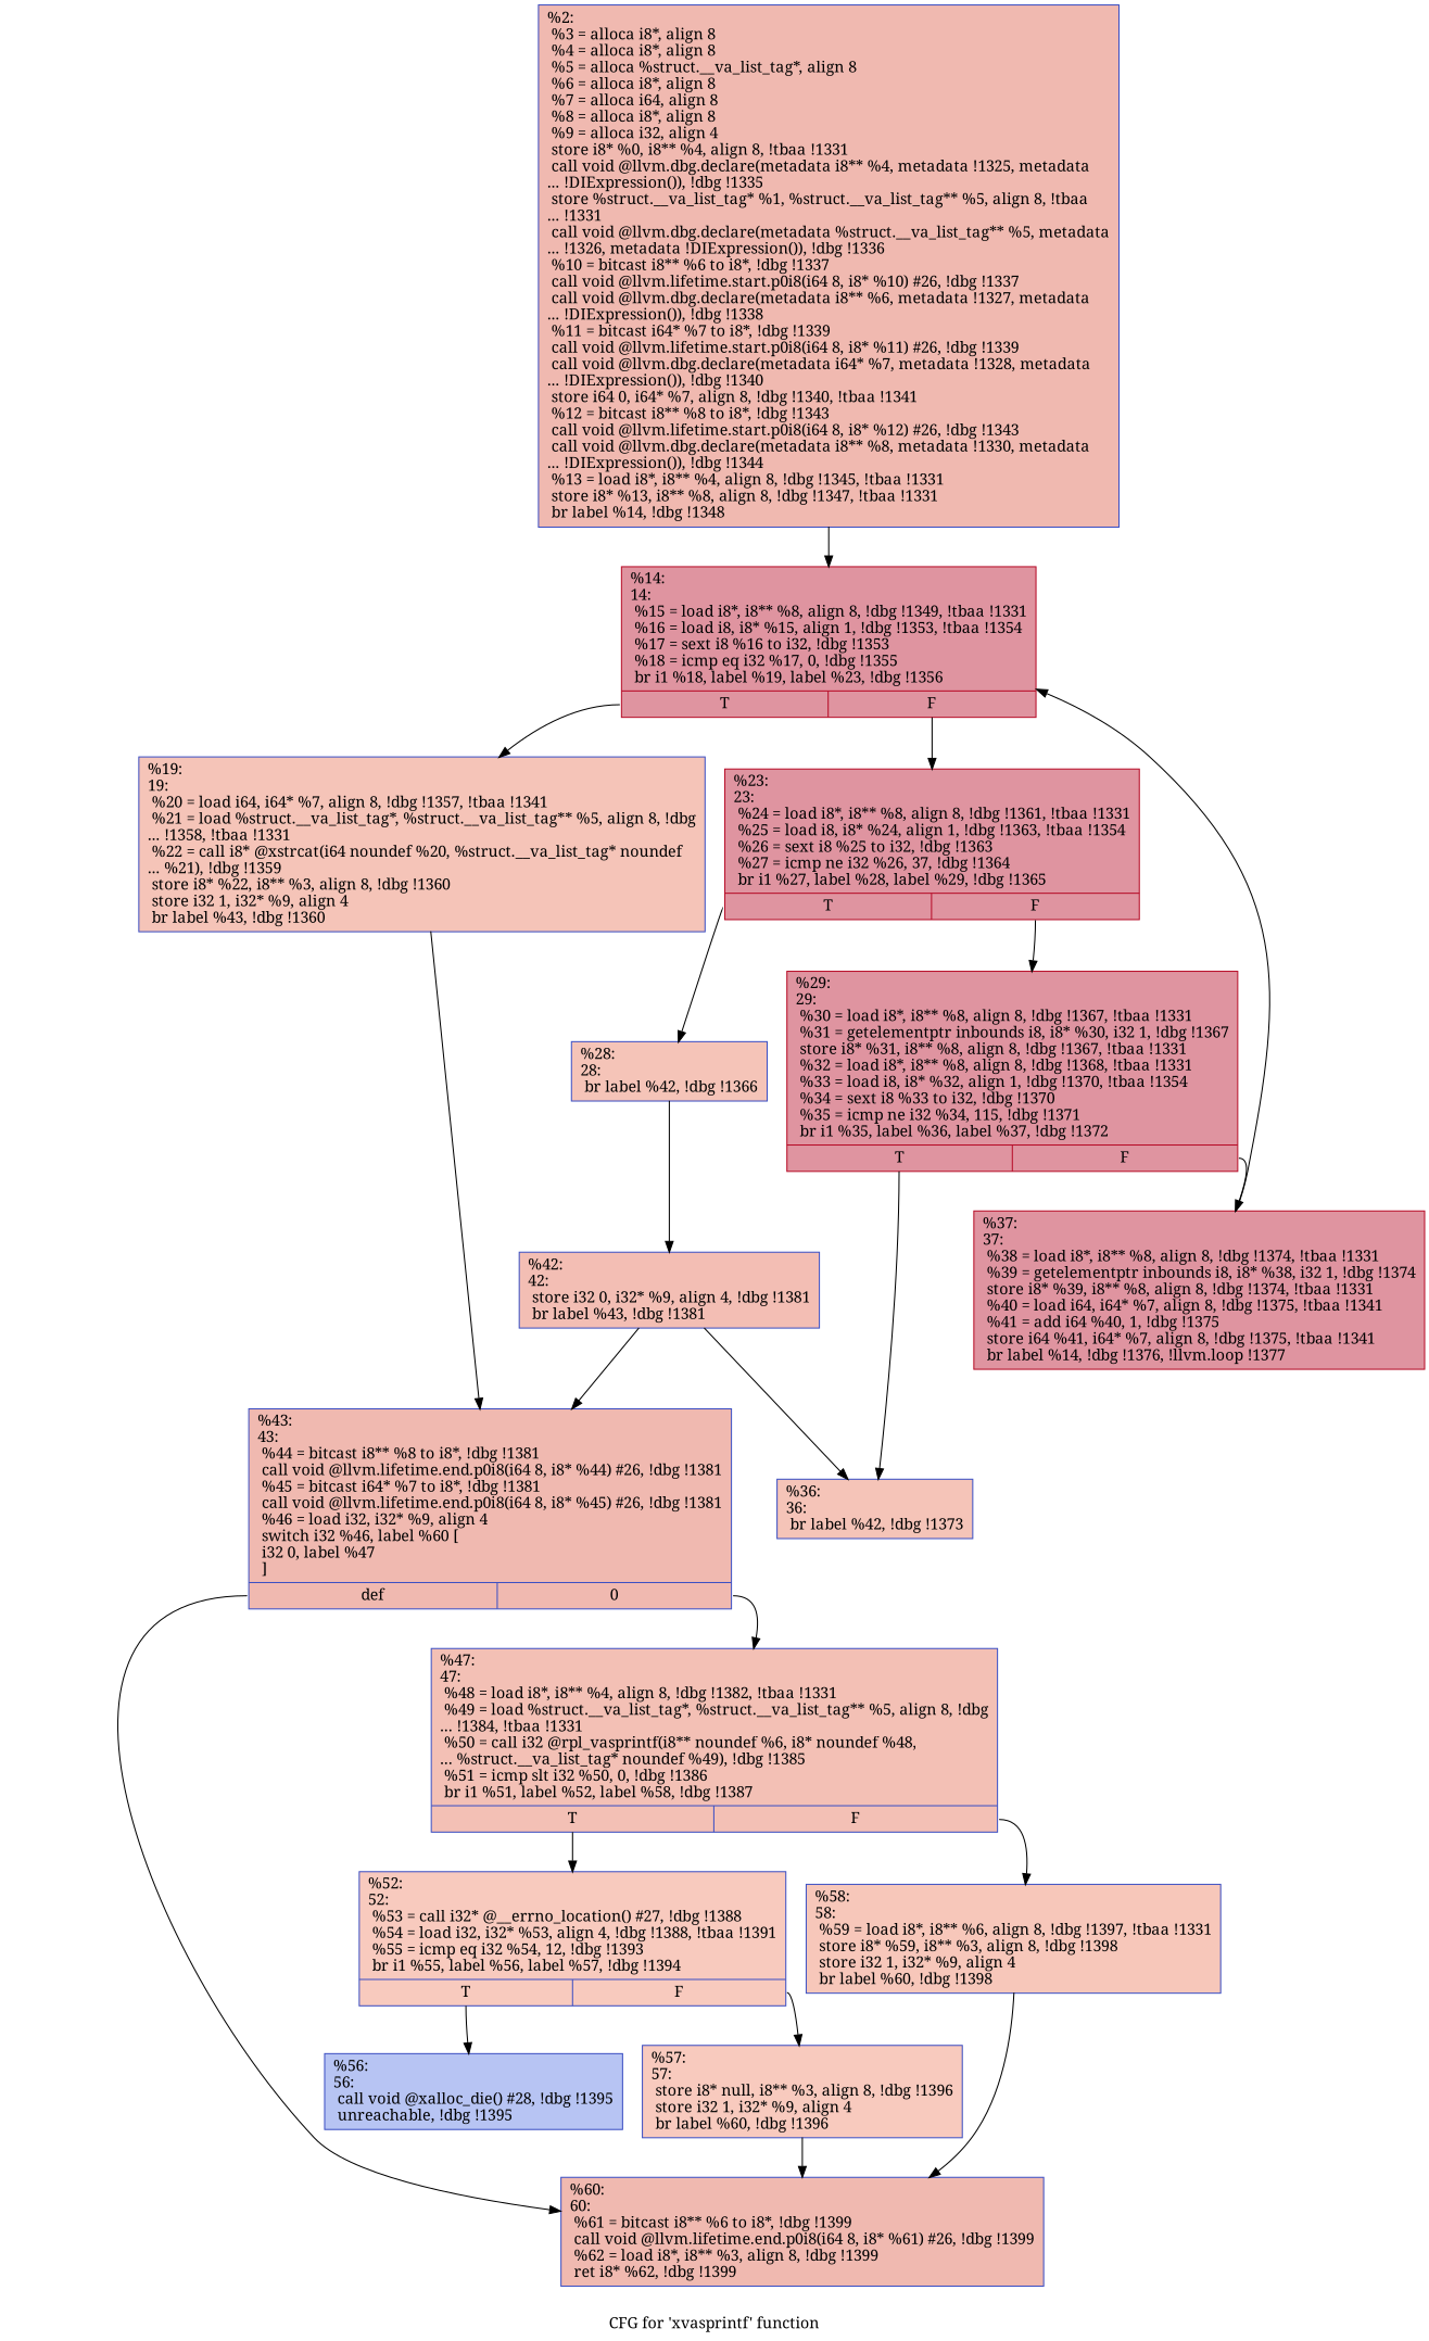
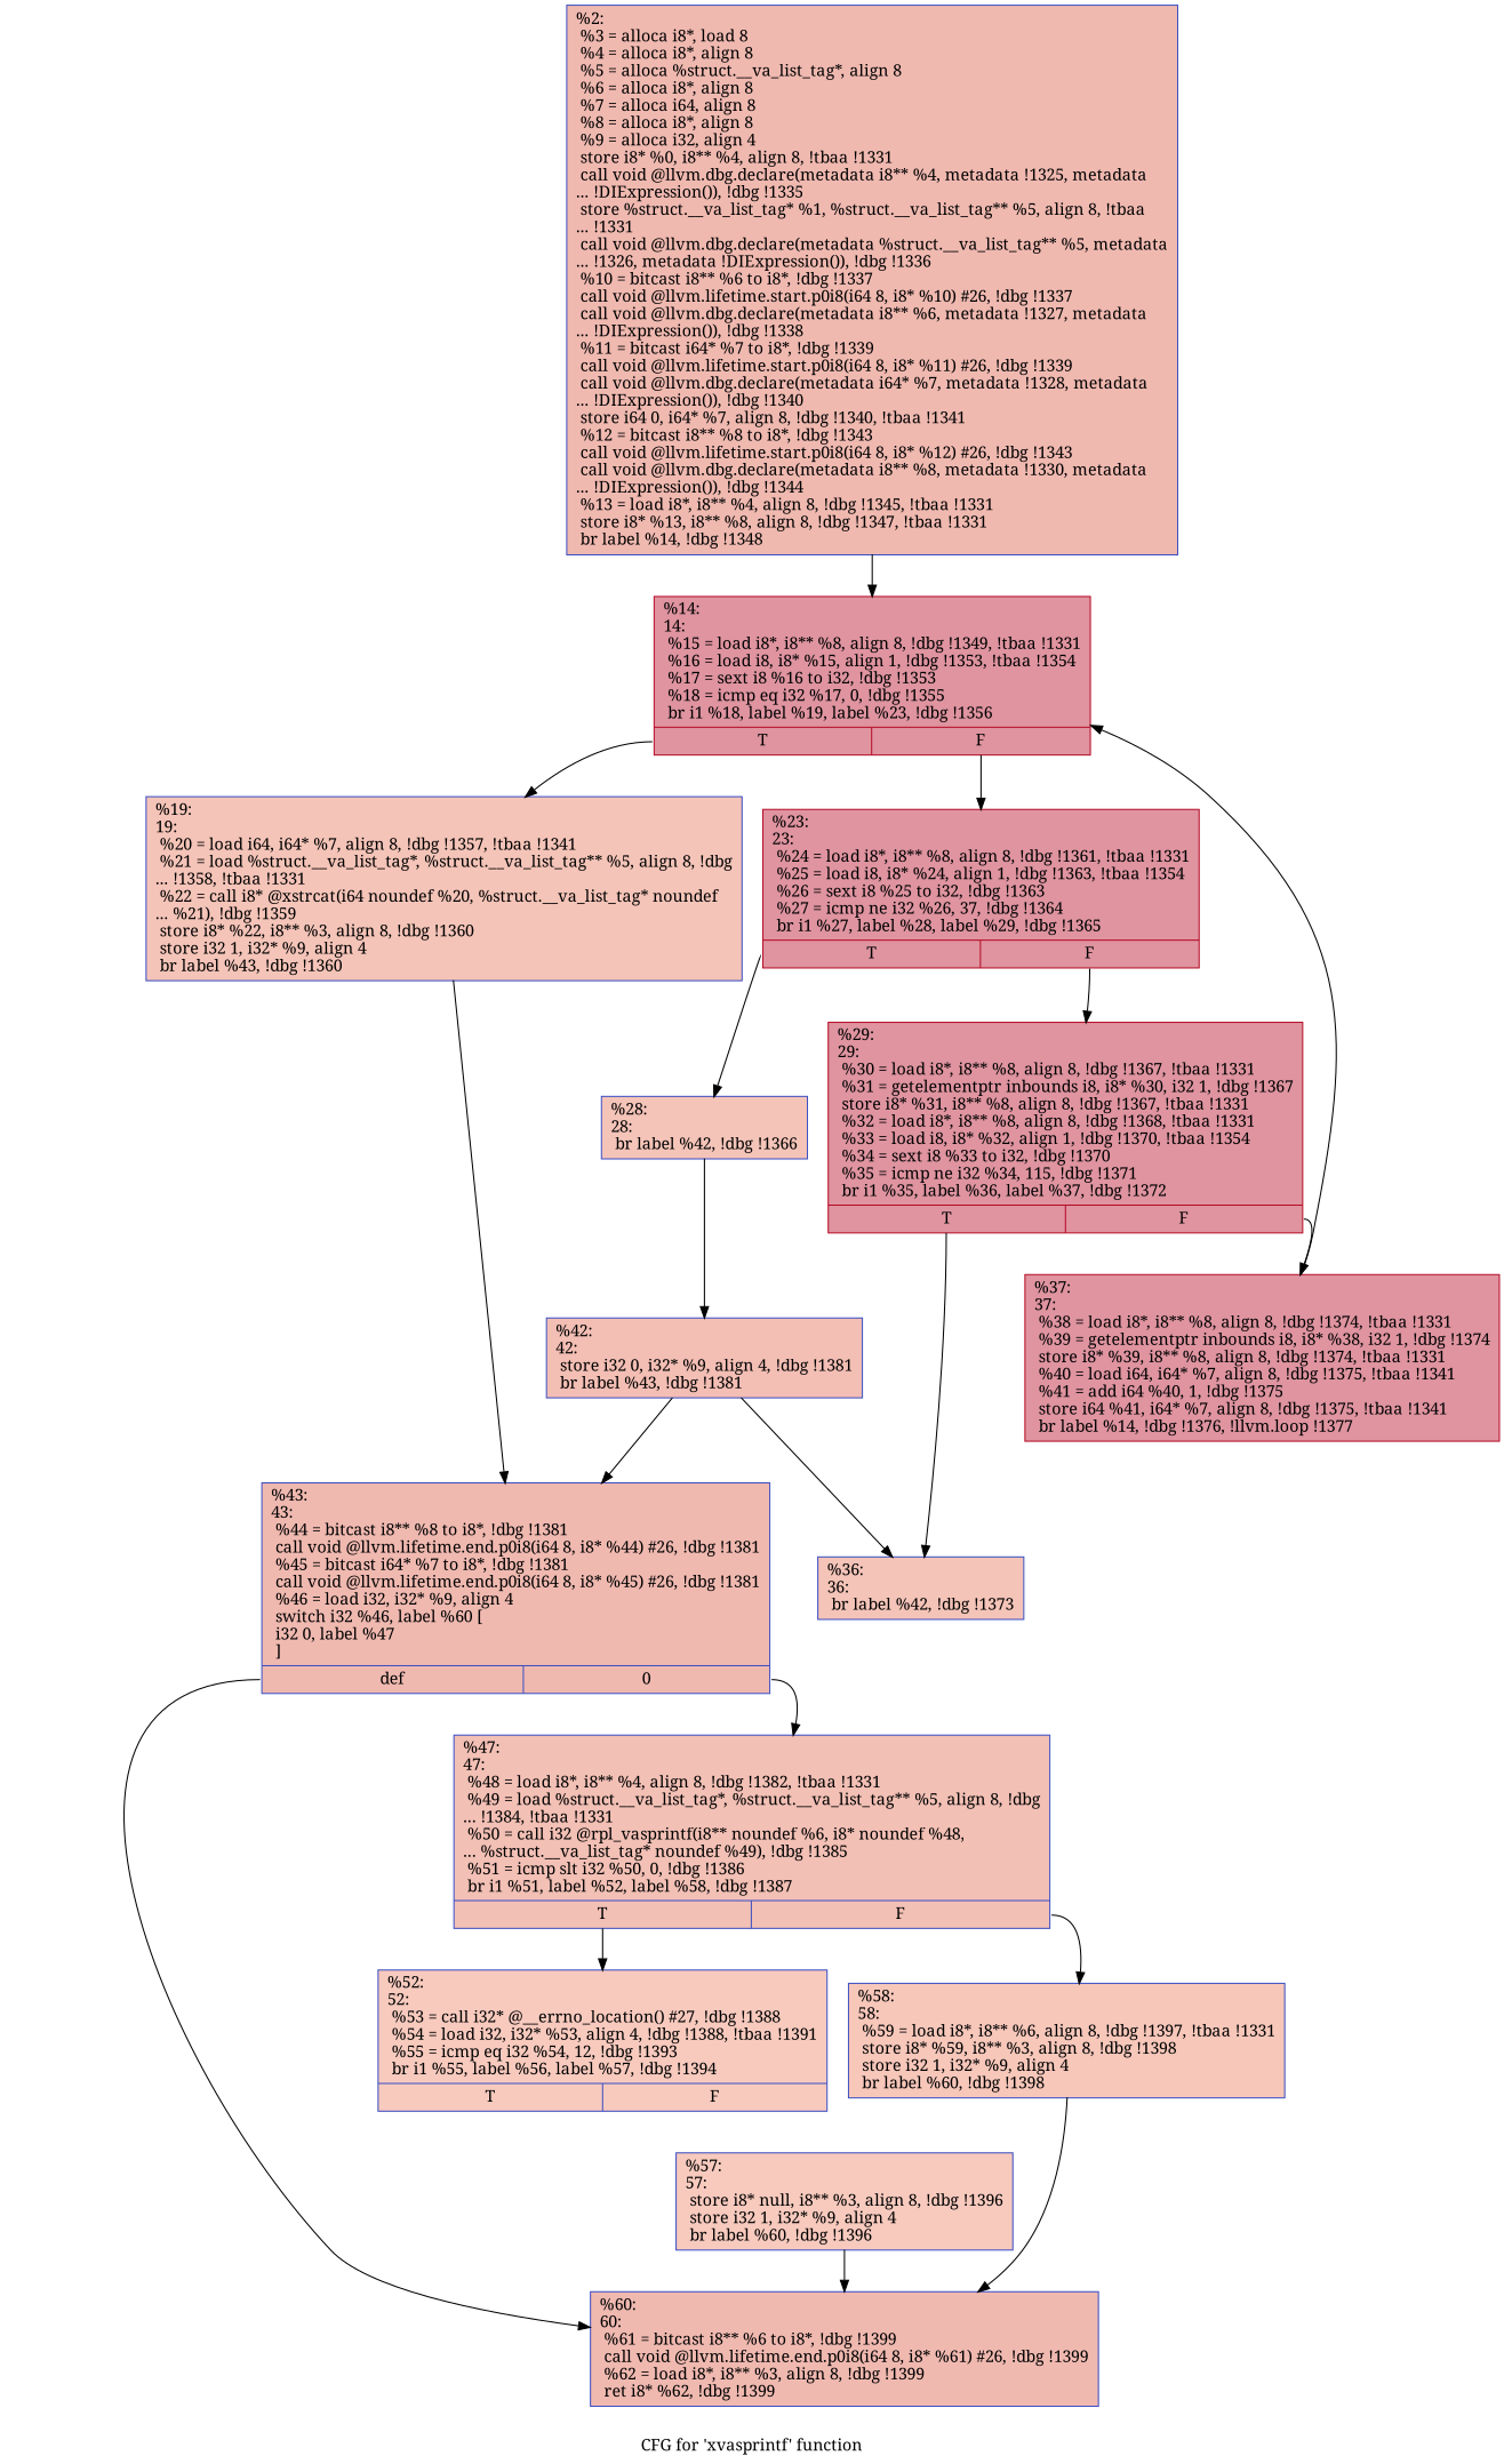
  digraph {
    fontname="Noto Serif"
    label="CFG for 'xvasprintf' function"
    node [color="#3d50c3ff" fillcolor="#b70d2870" fontname="Noto Serif" shape=record style=filled]
    edge [fontname="Noto Serif"]
-   n1 [fillcolor="#de614d70" label="{%2:\l  %3 = alloca i8*, align 8\l  %4 = alloca i8*, align 8\l  %5 = alloca %struct.__va_list_tag*, align 8\l  %6 = alloca i8*, align 8\l  %7 = alloca i64, align 8\l  %8 = alloca i8*, align 8\l  %9 = alloca i32, align 4\l  store i8* %0, i8** %4, align 8, !tbaa !1331\l  call void @llvm.dbg.declare(metadata i8** %4, metadata !1325, metadata\l... !DIExpression()), !dbg !1335\l  store %struct.__va_list_tag* %1, %struct.__va_list_tag** %5, align 8, !tbaa\l... !1331\l  call void @llvm.dbg.declare(metadata %struct.__va_list_tag** %5, metadata\l... !1326, metadata !DIExpression()), !dbg !1336\l  %10 = bitcast i8** %6 to i8*, !dbg !1337\l  call void @llvm.lifetime.start.p0i8(i64 8, i8* %10) #26, !dbg !1337\l  call void @llvm.dbg.declare(metadata i8** %6, metadata !1327, metadata\l... !DIExpression()), !dbg !1338\l  %11 = bitcast i64* %7 to i8*, !dbg !1339\l  call void @llvm.lifetime.start.p0i8(i64 8, i8* %11) #26, !dbg !1339\l  call void @llvm.dbg.declare(metadata i64* %7, metadata !1328, metadata\l... !DIExpression()), !dbg !1340\l  store i64 0, i64* %7, align 8, !dbg !1340, !tbaa !1341\l  %12 = bitcast i8** %8 to i8*, !dbg !1343\l  call void @llvm.lifetime.start.p0i8(i64 8, i8* %12) #26, !dbg !1343\l  call void @llvm.dbg.declare(metadata i8** %8, metadata !1330, metadata\l... !DIExpression()), !dbg !1344\l  %13 = load i8*, i8** %4, align 8, !dbg !1345, !tbaa !1331\l  store i8* %13, i8** %8, align 8, !dbg !1347, !tbaa !1331\l  br label %14, !dbg !1348\l}"]
+   n1 [fillcolor="#de614d70" label="{%2:\l  %3 = alloca i8*, load 8\l  %4 = alloca i8*, align 8\l  %5 = alloca %struct.__va_list_tag*, align 8\l  %6 = alloca i8*, align 8\l  %7 = alloca i64, align 8\l  %8 = alloca i8*, align 8\l  %9 = alloca i32, align 4\l  store i8* %0, i8** %4, align 8, !tbaa !1331\l  call void @llvm.dbg.declare(metadata i8** %4, metadata !1325, metadata\l... !DIExpression()), !dbg !1335\l  store %struct.__va_list_tag* %1, %struct.__va_list_tag** %5, align 8, !tbaa\l... !1331\l  call void @llvm.dbg.declare(metadata %struct.__va_list_tag** %5, metadata\l... !1326, metadata !DIExpression()), !dbg !1336\l  %10 = bitcast i8** %6 to i8*, !dbg !1337\l  call void @llvm.lifetime.start.p0i8(i64 8, i8* %10) #26, !dbg !1337\l  call void @llvm.dbg.declare(metadata i8** %6, metadata !1327, metadata\l... !DIExpression()), !dbg !1338\l  %11 = bitcast i64* %7 to i8*, !dbg !1339\l  call void @llvm.lifetime.start.p0i8(i64 8, i8* %11) #26, !dbg !1339\l  call void @llvm.dbg.declare(metadata i64* %7, metadata !1328, metadata\l... !DIExpression()), !dbg !1340\l  store i64 0, i64* %7, align 8, !dbg !1340, !tbaa !1341\l  %12 = bitcast i8** %8 to i8*, !dbg !1343\l  call void @llvm.lifetime.start.p0i8(i64 8, i8* %12) #26, !dbg !1343\l  call void @llvm.dbg.declare(metadata i8** %8, metadata !1330, metadata\l... !DIExpression()), !dbg !1344\l  %13 = load i8*, i8** %4, align 8, !dbg !1345, !tbaa !1331\l  store i8* %13, i8** %8, align 8, !dbg !1347, !tbaa !1331\l  br label %14, !dbg !1348\l}"]
    n2 [color="#b70d28ff" label="{%14:\l14:                                               \l  %15 = load i8*, i8** %8, align 8, !dbg !1349, !tbaa !1331\l  %16 = load i8, i8* %15, align 1, !dbg !1353, !tbaa !1354\l  %17 = sext i8 %16 to i32, !dbg !1353\l  %18 = icmp eq i32 %17, 0, !dbg !1355\l  br i1 %18, label %19, label %23, !dbg !1356\l|{<s0>T|<s1>F}}"]
    n3 [fillcolor="#e97a5f70" label="{%19:\l19:                                               \l  %20 = load i64, i64* %7, align 8, !dbg !1357, !tbaa !1341\l  %21 = load %struct.__va_list_tag*, %struct.__va_list_tag** %5, align 8, !dbg\l... !1358, !tbaa !1331\l  %22 = call i8* @xstrcat(i64 noundef %20, %struct.__va_list_tag* noundef\l... %21), !dbg !1359\l  store i8* %22, i8** %3, align 8, !dbg !1360\l  store i32 1, i32* %9, align 4\l  br label %43, !dbg !1360\l}"]
    n4 [color="#b70d28ff" label="{%23:\l23:                                               \l  %24 = load i8*, i8** %8, align 8, !dbg !1361, !tbaa !1331\l  %25 = load i8, i8* %24, align 1, !dbg !1363, !tbaa !1354\l  %26 = sext i8 %25 to i32, !dbg !1363\l  %27 = icmp ne i32 %26, 37, !dbg !1364\l  br i1 %27, label %28, label %29, !dbg !1365\l|{<s0>T|<s1>F}}"]
    n5 [fillcolor="#de614d70" label="{%43:\l43:                                               \l  %44 = bitcast i8** %8 to i8*, !dbg !1381\l  call void @llvm.lifetime.end.p0i8(i64 8, i8* %44) #26, !dbg !1381\l  %45 = bitcast i64* %7 to i8*, !dbg !1381\l  call void @llvm.lifetime.end.p0i8(i64 8, i8* %45) #26, !dbg !1381\l  %46 = load i32, i32* %9, align 4\l  switch i32 %46, label %60 [\l    i32 0, label %47\l  ]\l|{<s0>def|<s1>0}}"]
    n6 [fillcolor="#e97a5f70" label="{%28:\l28:                                               \l  br label %42, !dbg !1366\l}"]
    n7 [color="#b70d28ff" label="{%29:\l29:                                               \l  %30 = load i8*, i8** %8, align 8, !dbg !1367, !tbaa !1331\l  %31 = getelementptr inbounds i8, i8* %30, i32 1, !dbg !1367\l  store i8* %31, i8** %8, align 8, !dbg !1367, !tbaa !1331\l  %32 = load i8*, i8** %8, align 8, !dbg !1368, !tbaa !1331\l  %33 = load i8, i8* %32, align 1, !dbg !1370, !tbaa !1354\l  %34 = sext i8 %33 to i32, !dbg !1370\l  %35 = icmp ne i32 %34, 115, !dbg !1371\l  br i1 %35, label %36, label %37, !dbg !1372\l|{<s0>T|<s1>F}}"]
    n8 [fillcolor="#de614d70" label="{%60:\l60:                                               \l  %61 = bitcast i8** %6 to i8*, !dbg !1399\l  call void @llvm.lifetime.end.p0i8(i64 8, i8* %61) #26, !dbg !1399\l  %62 = load i8*, i8** %3, align 8, !dbg !1399\l  ret i8* %62, !dbg !1399\l}"]
    n9 [fillcolor="#e5705870" label="{%47:\l47:                                               \l  %48 = load i8*, i8** %4, align 8, !dbg !1382, !tbaa !1331\l  %49 = load %struct.__va_list_tag*, %struct.__va_list_tag** %5, align 8, !dbg\l... !1384, !tbaa !1331\l  %50 = call i32 @rpl_vasprintf(i8** noundef %6, i8* noundef %48,\l... %struct.__va_list_tag* noundef %49), !dbg !1385\l  %51 = icmp slt i32 %50, 0, !dbg !1386\l  br i1 %51, label %52, label %58, !dbg !1387\l|{<s0>T|<s1>F}}"]
    n10 [fillcolor="#e36c5570" label="{%42:\l42:                                               \l  store i32 0, i32* %9, align 4, !dbg !1381\l  br label %43, !dbg !1381\l}"]
    n11 [fillcolor="#e97a5f70" label="{%36:\l36:                                               \l  br label %42, !dbg !1373\l}"]
    n12 [color="#b70d28ff" label="{%37:\l37:                                               \l  %38 = load i8*, i8** %8, align 8, !dbg !1374, !tbaa !1331\l  %39 = getelementptr inbounds i8, i8* %38, i32 1, !dbg !1374\l  store i8* %39, i8** %8, align 8, !dbg !1374, !tbaa !1331\l  %40 = load i64, i64* %7, align 8, !dbg !1375, !tbaa !1341\l  %41 = add i64 %40, 1, !dbg !1375\l  store i64 %41, i64* %7, align 8, !dbg !1375, !tbaa !1341\l  br label %14, !dbg !1376, !llvm.loop !1377\l}"]
    n13 [fillcolor="#ef886b70" label="{%52:\l52:                                               \l  %53 = call i32* @__errno_location() #27, !dbg !1388\l  %54 = load i32, i32* %53, align 4, !dbg !1388, !tbaa !1391\l  %55 = icmp eq i32 %54, 12, !dbg !1393\l  br i1 %55, label %56, label %57, !dbg !1394\l|{<s0>T|<s1>F}}"]
    n14 [fillcolor="#ec7f6370" label="{%58:\l58:                                               \l  %59 = load i8*, i8** %6, align 8, !dbg !1397, !tbaa !1331\l  store i8* %59, i8** %3, align 8, !dbg !1398\l  store i32 1, i32* %9, align 4\l  br label %60, !dbg !1398\l}"]
-   n15 [fillcolor="#5b7ae570" label="{%56:\l56:                                               \l  call void @xalloc_die() #28, !dbg !1395\l  unreachable, !dbg !1395\l}"]
    n16 [fillcolor="#ef886b70" label="{%57:\l57:                                               \l  store i8* null, i8** %3, align 8, !dbg !1396\l  store i32 1, i32* %9, align 4\l  br label %60, !dbg !1396\l}"]
    n1 -> n2
    n2 -> n3 [tailport=s0]
    n2 -> n4 [tailport=s1]
    n3 -> n5
    n4 -> n6 [tailport=s0]
    n4 -> n7 [tailport=s1]
    n5 -> n8 [tailport=s0]
    n5 -> n9 [tailport=s1]
    n6 -> n10
    n7 -> n11 [tailport=s0]
    n7 -> n12 [tailport=s1]
    n9 -> n13 [tailport=s0]
    n9 -> n14 [tailport=s1]
    n10 -> n5
    n10 -> n11
    n12 -> n2
-   n13 -> n15 [tailport=s0]
-   n13 -> n16 [tailport=s1]
    n14 -> n8
    n16 -> n8
  }
